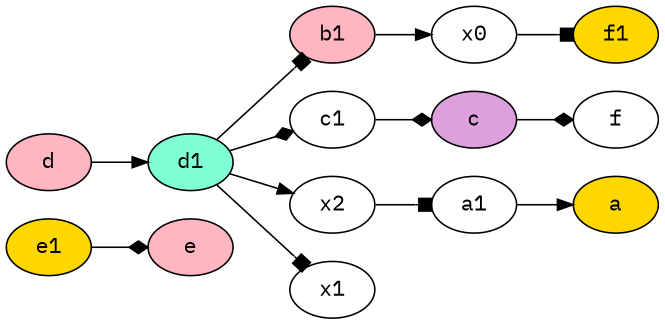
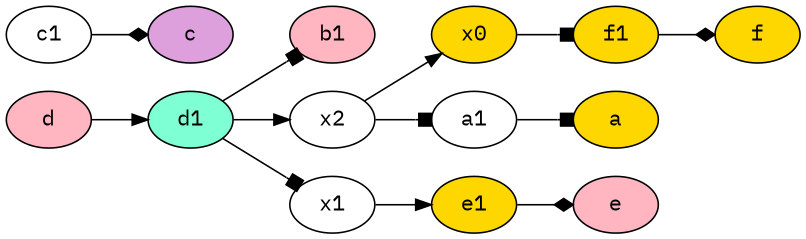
  digraph {
    fontname="IBM Plex Mono"
    rankdir=LR
    node [fillcolor=white fontname="IBM Plex Mono" style=filled]
    edge [arrowhead=normal fontname="IBM Plex Mono"]
    e1 [fillcolor=gold]
    e [fillcolor=lightpink]
    d [fillcolor=lightpink]
    d1 [fillcolor=aquamarine]
    b1 [fillcolor=lightpink]
    c1
    x2
    x1
-   x0
+   x0 [fillcolor=gold]
    f1 [fillcolor=gold]
    a [fillcolor=gold]
    a1
    c [fillcolor=plum]
-   f
+   f [fillcolor=gold]
    e1 -> e [arrowhead=diamond]
    d -> d1
    d1 -> b1 [arrowhead=box]
-   d1 -> c1 [arrowhead=diamond]
    d1 -> x2
    d1 -> x1 [arrowhead=box]
-   b1 -> x0
+   x2 -> x0
    c1 -> c [arrowhead=diamond]
    x2 -> a1 [arrowhead=box]
+   x1 -> e1
    x0 -> f1 [arrowhead=box]
-   c -> f [arrowhead=diamond]
-   a1 -> a
+   f1 -> f [arrowhead=diamond]
+   a1 -> a [arrowhead=box]
  }
